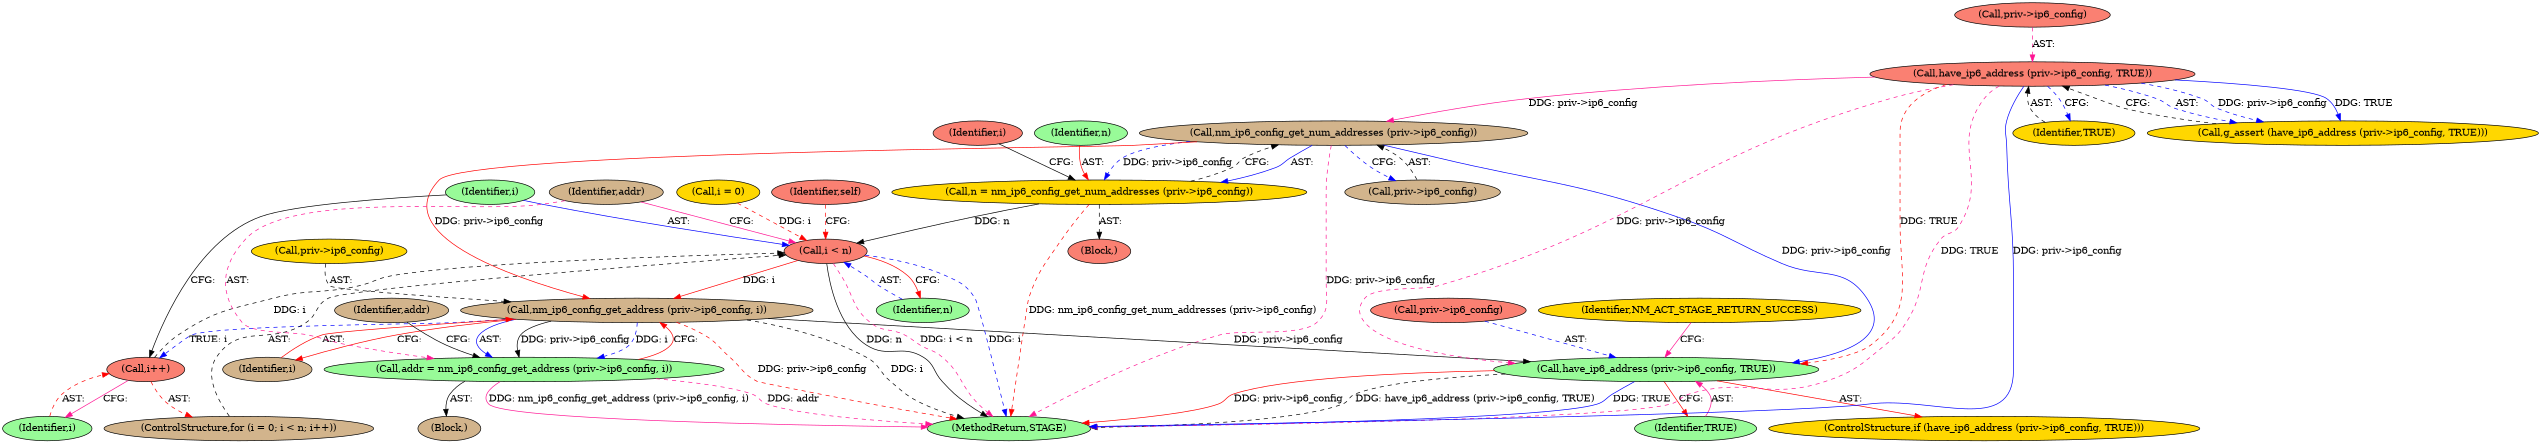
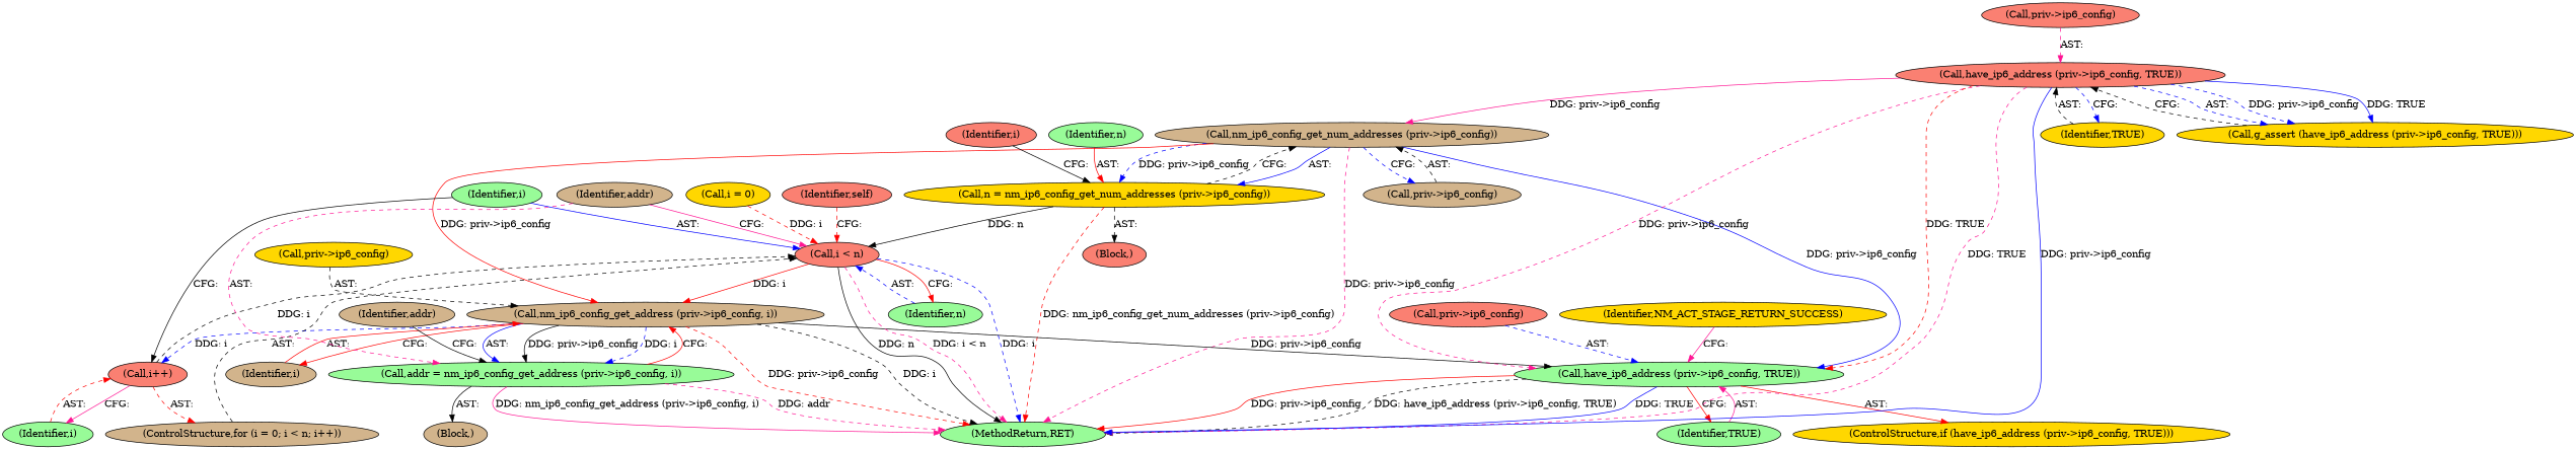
  digraph {
    node [fillcolor=tan style=filled]
    edge [color=black style=dashed]
    n1 [label="(Call,nm_ip6_config_get_num_addresses (priv->ip6_config))"]
    n2 [fillcolor=gold label="(Call,n = nm_ip6_config_get_num_addresses (priv->ip6_config))"]
    n3 [label="(Call,nm_ip6_config_get_address (priv->ip6_config, i))"]
    n4 [fillcolor=palegreen label="(Call,have_ip6_address (priv->ip6_config, TRUE))"]
    n5 [label="(Call,priv->ip6_config)"]
-   n6 [fillcolor=palegreen label="(MethodReturn,STAGE)"]
+   n6 [fillcolor=palegreen label="(MethodReturn,RET)"]
    n7 [fillcolor=salmon label="(Call,i < n)"]
    n8 [fillcolor=salmon label="(Block,)"]
    n9 [fillcolor=salmon label="(Call,i++)"]
    n10 [fillcolor=palegreen label="(Call,addr = nm_ip6_config_get_address (priv->ip6_config, i))"]
    n11 [label="(Identifier,i)"]
    n12 [fillcolor=gold label="(ControlStructure,if (have_ip6_address (priv->ip6_config, TRUE)))"]
    n13 [fillcolor=palegreen label="(Identifier,TRUE)"]
    n14 [fillcolor=salmon label="(Call,have_ip6_address (priv->ip6_config, TRUE))"]
    n15 [fillcolor=gold label="(Identifier,TRUE)"]
    n16 [fillcolor=gold label="(Call,g_assert (have_ip6_address (priv->ip6_config, TRUE)))"]
    n17 [fillcolor=palegreen label="(Identifier,n)"]
    n18 [label="(ControlStructure,for (i = 0; i < n; i++))"]
    n19 [fillcolor=palegreen label="(Identifier,i)"]
    n20 [label="(Block,)"]
    n21 [fillcolor=salmon label="(Call,priv->ip6_config)"]
    n22 [fillcolor=gold label="(Call,i = 0)"]
    n23 [fillcolor=gold label="(Identifier,NM_ACT_STAGE_RETURN_SUCCESS)"]
    n24 [fillcolor=gold label="(Call,priv->ip6_config)"]
    n25 [fillcolor=palegreen label="(Identifier,i)"]
    n26 [fillcolor=salmon label="(Call,priv->ip6_config)"]
    n27 [label="(Identifier,addr)"]
    n28 [label="(Identifier,addr)"]
    n29 [fillcolor=salmon label="(Identifier,i)"]
    n30 [fillcolor=salmon label="(Identifier,self)"]
    n31 [fillcolor=palegreen label="(Identifier,n)"]
    n1 -> n2 [color=blue label="AST: " style=solid]
    n1 -> n2 [color=blue label="DDG: priv->ip6_config"]
    n1 -> n3 [color=red label="DDG: priv->ip6_config" style=solid]
    n1 -> n4 [color=blue label="DDG: priv->ip6_config" style=solid]
    n1 -> n5 [color=blue label="CFG: "]
    n1 -> n6 [color=deeppink label="DDG: priv->ip6_config"]
    n2 -> n1 [label="CFG: "]
    n2 -> n6 [color=red label="DDG: nm_ip6_config_get_num_addresses (priv->ip6_config)"]
    n2 -> n7 [label="DDG: n" style=solid]
    n2 -> n8 [label="AST: "]
    n3 -> n4 [label="DDG: priv->ip6_config" style=solid]
    n3 -> n6 [color=red label="DDG: priv->ip6_config"]
    n3 -> n6 [label="DDG: i"]
-   n3 -> n9 [color=blue label="TRUE: i"]
+   n3 -> n9 [color=blue label="DDG: i"]
    n3 -> n10 [color=blue label="AST: " style=solid]
    n3 -> n10 [label="DDG: priv->ip6_config" style=solid]
    n3 -> n10 [color=blue label="DDG: i"]
    n3 -> n11 [color=red label="CFG: " style=solid]
    n4 -> n6 [color=blue label="DDG: TRUE" style=solid]
    n4 -> n6 [color=red label="DDG: priv->ip6_config" style=solid]
    n4 -> n6 [label="DDG: have_ip6_address (priv->ip6_config, TRUE)"]
    n4 -> n12 [color=red label="AST: " style=solid]
    n4 -> n13 [color=red label="CFG: " style=solid]
    n5 -> n1 [label="AST: "]
    n7 -> n3 [color=red label="DDG: i" style=solid]
    n7 -> n6 [color=deeppink label="DDG: i < n"]
    n7 -> n6 [color=blue label="DDG: i"]
    n7 -> n6 [label="DDG: n" style=solid]
    n7 -> n17 [color=red label="CFG: " style=solid]
    n9 -> n7 [label="DDG: i"]
    n9 -> n18 [color=red label="AST: "]
    n9 -> n19 [color=deeppink label="CFG: " style=solid]
    n10 -> n3 [color=red label="CFG: " style=solid]
    n10 -> n6 [color=deeppink label="DDG: addr"]
    n10 -> n6 [color=deeppink label="DDG: nm_ip6_config_get_address (priv->ip6_config, i)" style=solid]
    n10 -> n20 [label="AST: " style=solid]
    n11 -> n3 [color=red label="AST: " style=solid]
    n13 -> n4 [color=deeppink label="AST: " style=solid]
    n14 -> n1 [color=deeppink label="DDG: priv->ip6_config" style=solid]
    n14 -> n4 [color=deeppink label="DDG: priv->ip6_config"]
    n14 -> n4 [color=red label="DDG: TRUE"]
    n14 -> n6 [color=deeppink label="DDG: TRUE"]
    n14 -> n6 [color=blue label="DDG: priv->ip6_config" style=solid]
    n14 -> n15 [color=blue label="CFG: "]
    n14 -> n16 [color=blue label="AST: "]
    n14 -> n16 [color=blue label="DDG: priv->ip6_config"]
    n14 -> n16 [color=blue label="DDG: TRUE" style=solid]
    n15 -> n14 [label="AST: "]
    n16 -> n14 [label="CFG: "]
    n17 -> n7 [color=blue label="AST: "]
    n18 -> n7 [label="AST: "]
    n19 -> n9 [color=red label="AST: "]
    n21 -> n4 [color=blue label="AST: "]
    n22 -> n7 [color=red label="DDG: i"]
    n23 -> n4 [color=deeppink label="CFG: " style=solid]
    n24 -> n3 [label="AST: "]
    n25 -> n7 [color=blue label="AST: " style=solid]
    n25 -> n9 [label="CFG: " style=solid]
    n26 -> n14 [color=deeppink label="AST: "]
    n27 -> n7 [color=deeppink label="CFG: " style=solid]
    n27 -> n10 [color=deeppink label="AST: "]
    n28 -> n10 [label="CFG: " style=solid]
    n29 -> n2 [label="CFG: " style=solid]
    n30 -> n7 [color=red label="CFG: "]
    n31 -> n2 [color=red label="AST: " style=solid]
  }
